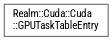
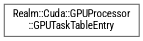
  digraph {
    rankdir=LR
    fontname="Roboto Condensed"
-   n1 [color=grey40 fillcolor=white fontname="Roboto Condensed" fontsize=10 height=0.2 label="Realm::Cuda::Cuda\l::GPUTaskTableEntry" shape=box style=filled width=0.4]
+   n1 [color=grey40 fillcolor=white fontname="Roboto Condensed" fontsize=10 height=0.2 label="Realm::Cuda::GPUProcessor\l::GPUTaskTableEntry" shape=box style=filled width=0.4]
  }
